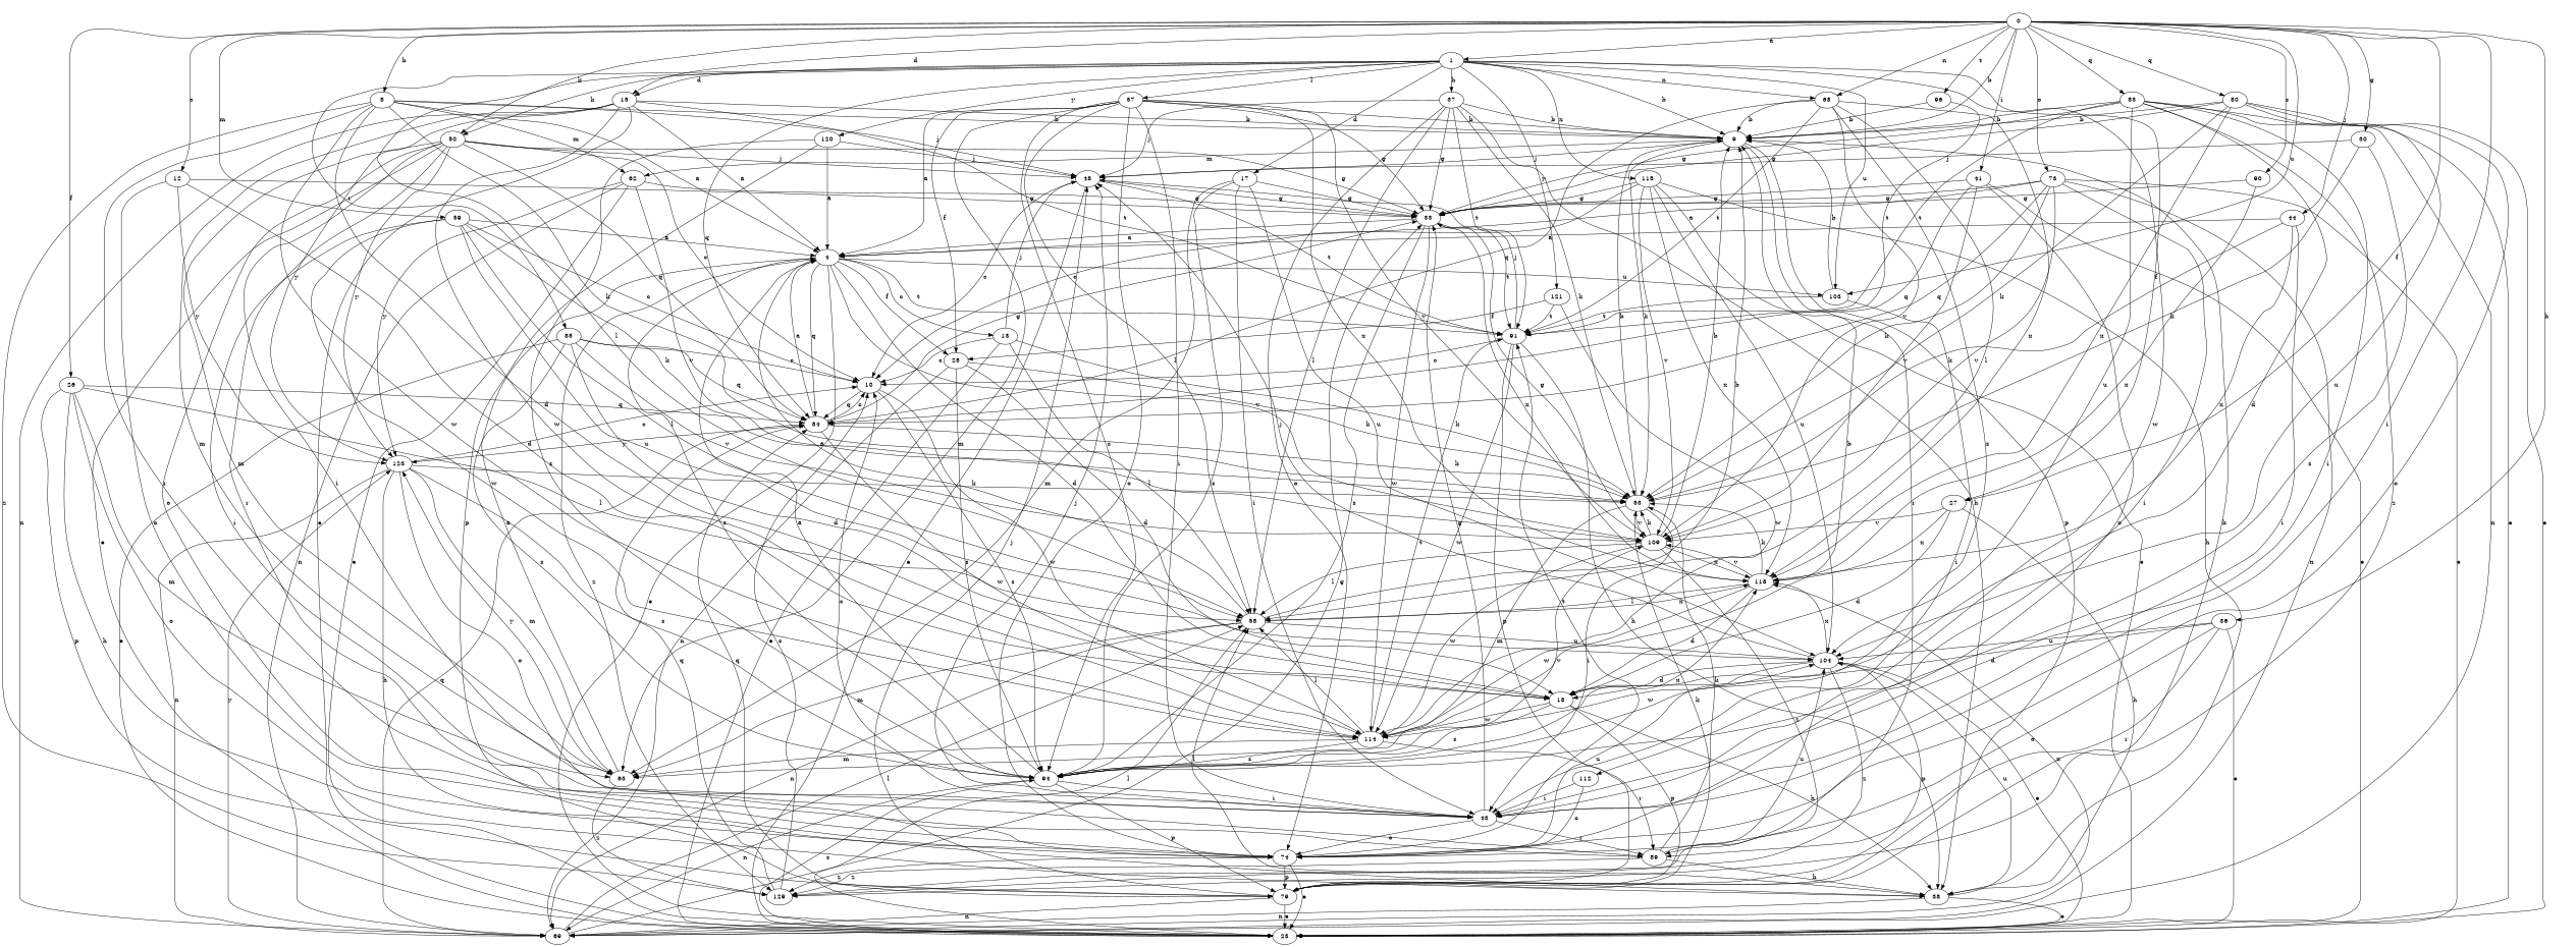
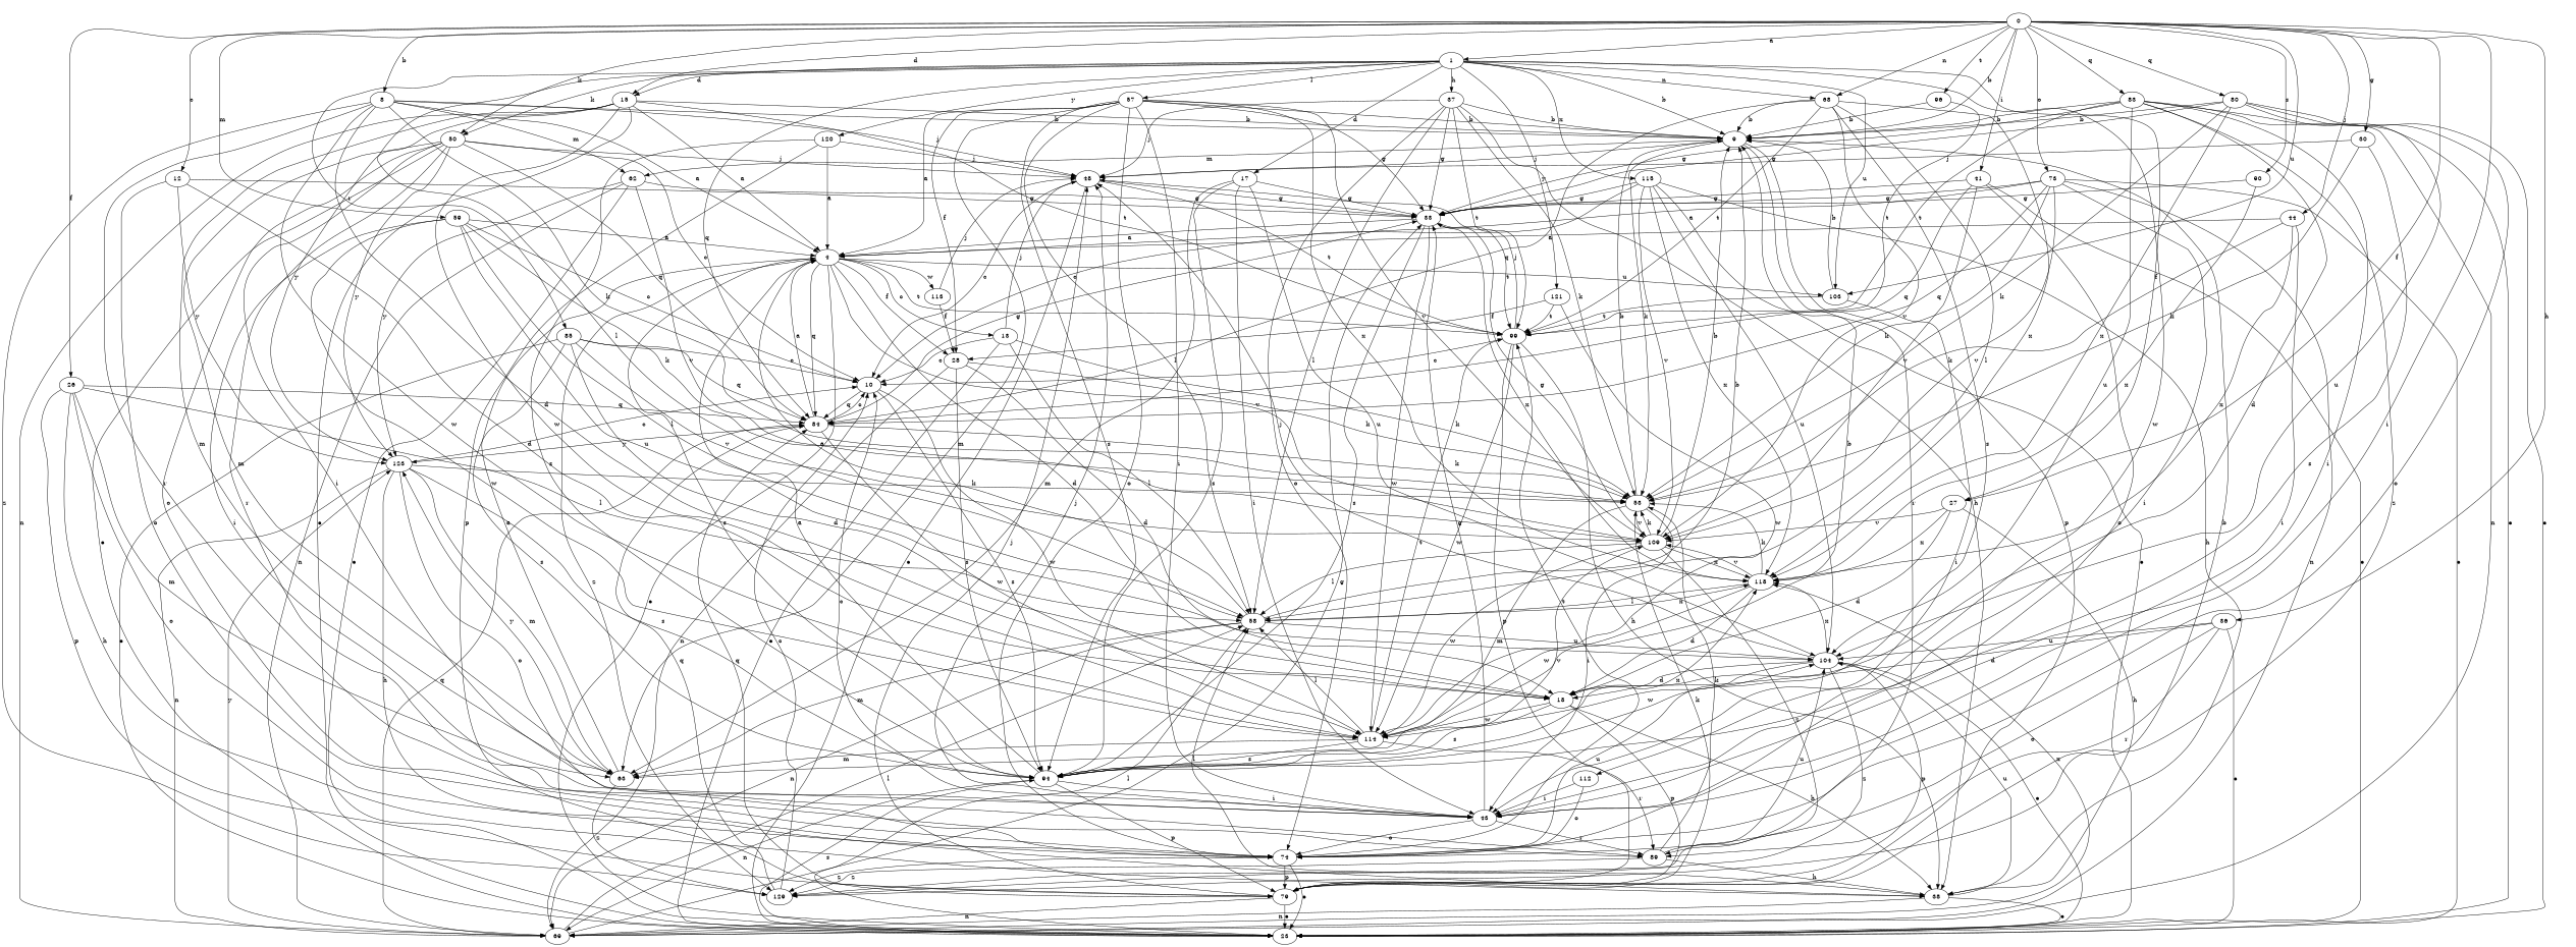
  strict digraph {
    0
    1
    8
    9
    12
    15
    26
    27
    30
    36
    41
    43
    44
    50
    59
    68
    73
    80
    83
    90
    96
    103
    17
    37
    57
    58
    84
    85
    112
    115
    120
    121
    4
    18
    129
    48
    53
    62
    89
    114
    79
    33
    74
    123
    23
-   99 [label=91]
+   99
    63
    69
    38
    109
    118
    94
    104
    n54 [label=10]
    28
    13
+   113
    0 -> 1 [label=a]
    0 -> 8 [label=b]
    0 -> 9 [label=b]
    0 -> 12 [label=c]
    0 -> 15 [label=d]
    0 -> 26 [label=f]
    0 -> 27 [label=f]
    0 -> 30 [label=g]
    0 -> 36 [label=h]
    0 -> 41 [label=i]
    0 -> 43 [label=i]
    0 -> 44 [label=j]
    0 -> 50 [label=k]
    0 -> 59 [label=m]
    0 -> 68 [label=n]
    0 -> 73 [label=o]
    0 -> 80 [label=q]
    0 -> 83 [label=q]
    0 -> 90 [label=s]
    0 -> 96 [label=t]
    0 -> 103 [label=u]
    1 -> 9 [label=b]
    1 -> 15 [label=d]
    1 -> 27 [label=f]
    1 -> 50 [label=k]
    1 -> 68 [label=n]
    1 -> 103 [label=u]
    1 -> 17 [label=d]
    1 -> 37 [label=h]
    1 -> 57 [label=l]
    1 -> 58 [label=l]
    1 -> 84 [label=q]
    1 -> 85 [label=r]
    1 -> 112 [label=w]
    1 -> 115 [label=x]
    1 -> 120 [label=y]
    1 -> 121 [label=y]
    8 -> 9 [label=b]
    8 -> 4 [label=a]
    8 -> 18 [label=d]
    8 -> 129 [label=z]
    8 -> 48 [label=j]
    8 -> 53 [label=k]
    8 -> 62 [label=m]
    8 -> 89 [label=r]
    8 -> 114 [label=w]
    9 -> 48 [label=j]
    9 -> 53 [label=k]
    9 -> 62 [label=m]
    9 -> 89 [label=r]
    9 -> 79 [label=p]
    12 -> 18 [label=d]
    12 -> 33 [label=g]
    12 -> 74 [label=o]
    12 -> 123 [label=y]
    15 -> 9 [label=b]
    15 -> 4 [label=a]
    15 -> 114 [label=w]
    15 -> 123 [label=y]
    15 -> 23 [label=e]
    15 -> 99 [label=t]
    15 -> 63 [label=m]
    15 -> 69 [label=n]
    26 -> 58 [label=l]
    26 -> 84 [label=q]
    26 -> 79 [label=p]
    26 -> 74 [label=o]
    26 -> 63 [label=m]
    26 -> 38 [label=h]
    27 -> 18 [label=d]
    27 -> 38 [label=h]
    27 -> 109 [label=v]
    27 -> 118 [label=x]
    30 -> 48 [label=j]
    30 -> 53 [label=k]
    30 -> 94 [label=s]
    36 -> 18 [label=d]
    36 -> 89 [label=r]
    36 -> 74 [label=o]
    36 -> 23 [label=e]
    36 -> 104 [label=u]
    41 -> 84 [label=q]
    41 -> 33 [label=g]
    41 -> 74 [label=o]
    41 -> 23 [label=e]
    41 -> 109 [label=v]
    43 -> 48 [label=j]
    43 -> 89 [label=r]
    43 -> 33 [label=g]
    43 -> 74 [label=o]
    43 -> n54 [label=c]
    44 -> 43 [label=i]
    44 -> 4 [label=a]
    44 -> 53 [label=k]
    44 -> 118 [label=x]
    50 -> 43 [label=i]
    50 -> 84 [label=q]
    50 -> 48 [label=j]
    50 -> 89 [label=r]
-   50 -> 33 [label=g]
    50 -> 74 [label=o]
    50 -> 123 [label=y]
    50 -> 23 [label=e]
    50 -> 63 [label=m]
    50 -> n54 [label=c]
    59 -> 43 [label=i]
    59 -> 58 [label=l]
    59 -> 4 [label=a]
    59 -> 53 [label=k]
    59 -> 114 [label=w]
    59 -> 104 [label=u]
    59 -> n54 [label=c]
    68 -> 9 [label=b]
    68 -> 58 [label=l]
    68 -> 84 [label=q]
    68 -> 99 [label=t]
    68 -> 109 [label=v]
    68 -> 118 [label=x]
    68 -> 94 [label=s]
    73 -> 43 [label=i]
    73 -> 84 [label=q]
    73 -> 4 [label=a]
    73 -> 53 [label=k]
    73 -> 33 [label=g]
    73 -> 23 [label=e]
    73 -> 69 [label=n]
    73 -> 109 [label=v]
    80 -> 9 [label=b]
    80 -> 53 [label=k]
    80 -> 33 [label=g]
    80 -> 74 [label=o]
    80 -> 23 [label=e]
    80 -> 118 [label=x]
    80 -> 104 [label=u]
    83 -> 9 [label=b]
    83 -> 43 [label=i]
    83 -> 18 [label=d]
    83 -> 129 [label=z]
    83 -> 33 [label=g]
    83 -> 23 [label=e]
    83 -> 99 [label=t]
    83 -> 69 [label=n]
    83 -> 104 [label=u]
    90 -> 33 [label=g]
    90 -> 118 [label=x]
    96 -> 9 [label=b]
    96 -> 99 [label=t]
    103 -> 9 [label=b]
    103 -> 43 [label=i]
    103 -> 99 [label=t]
    17 -> 43 [label=i]
    17 -> 33 [label=g]
    17 -> 63 [label=m]
    17 -> 94 [label=s]
    17 -> 104 [label=u]
    37 -> 9 [label=b]
    37 -> 58 [label=l]
    37 -> 48 [label=j]
    37 -> 53 [label=k]
    37 -> 33 [label=g]
    37 -> 74 [label=o]
    37 -> 99 [label=t]
    37 -> 38 [label=h]
    57 -> 9 [label=b]
    57 -> 43 [label=i]
    57 -> 58 [label=l]
    57 -> 4 [label=a]
    57 -> 33 [label=g]
    57 -> 74 [label=o]
    57 -> 63 [label=m]
    57 -> 109 [label=v]
    57 -> 118 [label=x]
    57 -> 94 [label=s]
    57 -> 28 [label=f]
    58 -> 9 [label=b]
    58 -> 4 [label=a]
    58 -> 63 [label=m]
    58 -> 69 [label=n]
    58 -> 118 [label=x]
    58 -> 104 [label=u]
    84 -> 4 [label=a]
    84 -> 53 [label=k]
    84 -> 114 [label=w]
    84 -> 33 [label=g]
    84 -> 123 [label=y]
    84 -> n54 [label=c]
    85 -> 84 [label=q]
    85 -> 18 [label=d]
    85 -> 23 [label=e]
    85 -> 109 [label=v]
    85 -> 94 [label=s]
    85 -> n54 [label=c]
    112 -> 43 [label=i]
    112 -> 74 [label=o]
    115 -> 33 [label=g]
    115 -> 23 [label=e]
    115 -> 38 [label=h]
    115 -> 109 [label=v]
    115 -> 118 [label=x]
    115 -> 104 [label=u]
    115 -> n54 [label=c]
    120 -> 4 [label=a]
    120 -> 48 [label=j]
    120 -> 79 [label=p]
    120 -> 94 [label=s]
    121 -> 114 [label=w]
    121 -> 99 [label=t]
    121 -> 28 [label=f]
    4 -> 103 [label=u]
    4 -> 84 [label=q]
    4 -> 18 [label=d]
    4 -> 129 [label=z]
    4 -> 23 [label=e]
    4 -> 99 [label=t]
    4 -> 109 [label=v]
    4 -> 94 [label=s]
    4 -> 28 [label=f]
    4 -> 13 [label=c]
+   4 -> 113 [label=w]
    18 -> 114 [label=w]
    18 -> 79 [label=p]
    18 -> 38 [label=h]
    18 -> 94 [label=s]
    129 -> 84 [label=q]
    129 -> n54 [label=c]
    48 -> 33 [label=g]
    48 -> 23 [label=e]
    48 -> 99 [label=t]
    48 -> n54 [label=c]
    53 -> 9 [label=b]
    53 -> 43 [label=i]
    53 -> 63 [label=m]
    53 -> 109 [label=v]
    62 -> 33 [label=g]
    62 -> 123 [label=y]
    62 -> 23 [label=e]
    62 -> 69 [label=n]
    62 -> 109 [label=v]
    89 -> 129 [label=z]
    89 -> 53 [label=k]
    89 -> 38 [label=h]
    89 -> 104 [label=u]
    114 -> 9 [label=b]
    114 -> 58 [label=l]
    114 -> 89 [label=r]
    114 -> 99 [label=t]
    114 -> 63 [label=m]
    114 -> 94 [label=s]
    79 -> 9 [label=b]
    79 -> 84 [label=q]
    79 -> 48 [label=j]
    79 -> 53 [label=k]
    79 -> 23 [label=e]
    79 -> 69 [label=n]
    33 -> 4 [label=a]
    33 -> 114 [label=w]
    33 -> 99 [label=t]
    33 -> 118 [label=x]
    33 -> 94 [label=s]
    74 -> 129 [label=z]
    74 -> 79 [label=p]
    74 -> 23 [label=e]
    74 -> 99 [label=t]
    74 -> 104 [label=u]
    123 -> 53 [label=k]
    123 -> 74 [label=o]
    123 -> 63 [label=m]
    123 -> 69 [label=n]
    123 -> 38 [label=h]
    123 -> 94 [label=s]
    123 -> n54 [label=c]
    23 -> 58 [label=l]
    23 -> 94 [label=s]
    99 -> 48 [label=j]
    99 -> 114 [label=w]
    99 -> 79 [label=p]
    99 -> 38 [label=h]
    99 -> n54 [label=c]
    63 -> 4 [label=a]
    63 -> 129 [label=z]
    63 -> 123 [label=y]
    69 -> 58 [label=l]
    69 -> 84 [label=q]
    69 -> 33 [label=g]
    69 -> 123 [label=y]
    69 -> 118 [label=x]
    38 -> 58 [label=l]
    38 -> 23 [label=e]
    38 -> 69 [label=n]
    38 -> 104 [label=u]
    109 -> 9 [label=b]
    109 -> 58 [label=l]
    109 -> 129 [label=z]
    109 -> 53 [label=k]
    109 -> 114 [label=w]
    109 -> 33 [label=g]
    109 -> 118 [label=x]
    118 -> 58 [label=l]
    118 -> 18 [label=d]
    118 -> 53 [label=k]
    118 -> 114 [label=w]
    118 -> 109 [label=v]
    94 -> 43 [label=i]
    94 -> 4 [label=a]
    94 -> 79 [label=p]
    94 -> 69 [label=n]
    94 -> 109 [label=v]
    94 -> 118 [label=x]
    104 -> 18 [label=d]
    104 -> 129 [label=z]
    104 -> 48 [label=j]
    104 -> 114 [label=w]
    104 -> 79 [label=p]
    104 -> 23 [label=e]
    104 -> 118 [label=x]
    n54 -> 84 [label=q]
    n54 -> 114 [label=w]
    n54 -> 94 [label=s]
    28 -> 18 [label=d]
    28 -> 53 [label=k]
    28 -> 69 [label=n]
    28 -> 94 [label=s]
    13 -> 58 [label=l]
    13 -> 48 [label=j]
    13 -> 53 [label=k]
    13 -> 23 [label=e]
    13 -> n54 [label=c]
+   113 -> 48 [label=j]
+   113 -> 28 [label=f]
  }
